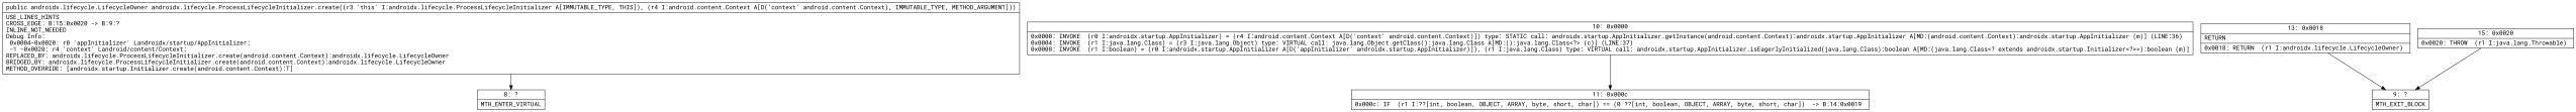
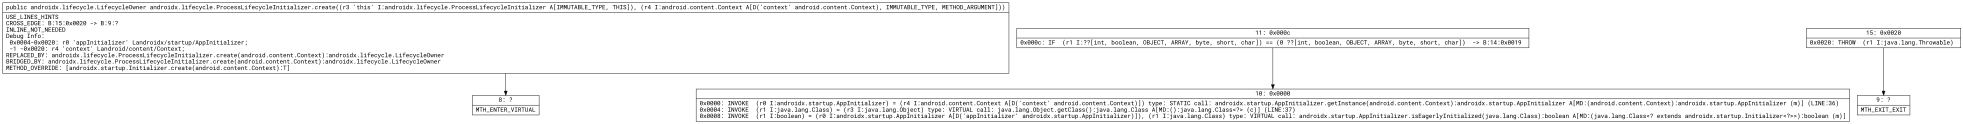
  digraph {
    fontname="Roboto Mono"
    node [fontname="Roboto Mono" shape=record]
    edge [fontname="Roboto Mono"]
    n1 [label="{8\:\ ?|MTH_ENTER_VIRTUAL\l}"]
    n2 [label="{10\:\ 0x0000|0x0000: INVOKE  (r0 I:androidx.startup.AppInitializer) = (r4 I:android.content.Context A[D('context' android.content.Context)]) type: STATIC call: androidx.startup.AppInitializer.getInstance(android.content.Context):androidx.startup.AppInitializer A[MD:(android.content.Context):androidx.startup.AppInitializer (m)] (LINE:36)\l0x0004: INVOKE  (r1 I:java.lang.Class) = (r3 I:java.lang.Object) type: VIRTUAL call: java.lang.Object.getClass():java.lang.Class A[MD:():java.lang.Class\<?\> (c)] (LINE:37)\l0x0008: INVOKE  (r1 I:boolean) = (r0 I:androidx.startup.AppInitializer A[D('appInitializer' androidx.startup.AppInitializer)]), (r1 I:java.lang.Class) type: VIRTUAL call: androidx.startup.AppInitializer.isEagerlyInitialized(java.lang.Class):boolean A[MD:(java.lang.Class\<? extends androidx.startup.Initializer\<?\>\>):boolean (m)]\l}"]
    n3 [label="{11\:\ 0x000c|0x000c: IF  (r1 I:??[int, boolean, OBJECT, ARRAY, byte, short, char]) == (0 ??[int, boolean, OBJECT, ARRAY, byte, short, char])  \-\> B:14:0x0019 \l}"]
-   n4 [label="{13\:\ 0x0018|RETURN\l|0x0018: RETURN  (r1 I:androidx.lifecycle.LifecycleOwner) \l}"]
-   n5 [label="{9\:\ ?|MTH_EXIT_BLOCK\l}"]
+   n5 [label="{9\:\ ?|MTH_EXIT_EXIT\l}"]
    n6 [label="{15\:\ 0x0020|0x0020: THROW  (r1 I:java.lang.Throwable) \l}"]
    n7 [label="{public androidx.lifecycle.LifecycleOwner androidx.lifecycle.ProcessLifecycleInitializer.create((r3 'this' I:androidx.lifecycle.ProcessLifecycleInitializer A[IMMUTABLE_TYPE, THIS]), (r4 I:android.content.Context A[D('context' android.content.Context), IMMUTABLE_TYPE, METHOD_ARGUMENT]))  | USE_LINES_HINTS\lCROSS_EDGE: B:15:0x0020 \-\> B:9:?\lINLINE_NOT_NEEDED\lDebug Info:\l  0x0004\-0x0020: r0 'appInitializer' Landroidx\/startup\/AppInitializer;\l  \-1 \-0x0020: r4 'context' Landroid\/content\/Context;\lREPLACED_BY: androidx.lifecycle.ProcessLifecycleInitializer.create(android.content.Context):androidx.lifecycle.LifecycleOwner\lBRIDGED_BY: androidx.lifecycle.ProcessLifecycleInitializer.create(android.content.Context):androidx.lifecycle.LifecycleOwner\lMETHOD_OVERRIDE: [androidx.startup.Initializer.create(android.content.Context):T]\l}"]
-   n2 -> n3
-   n4 -> n5
+   n3 -> n2
    n6 -> n5
    n7 -> n1
  }
